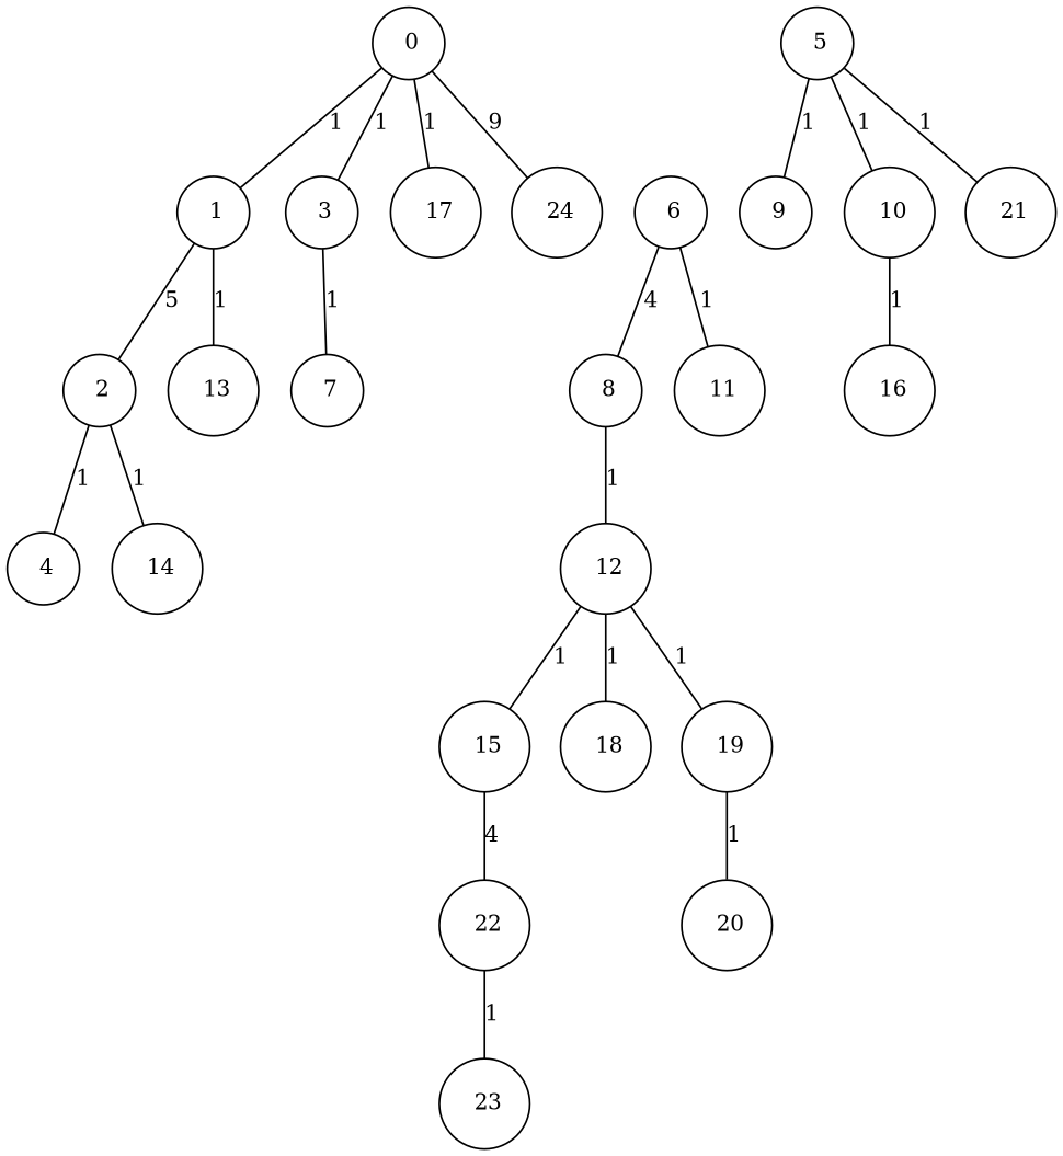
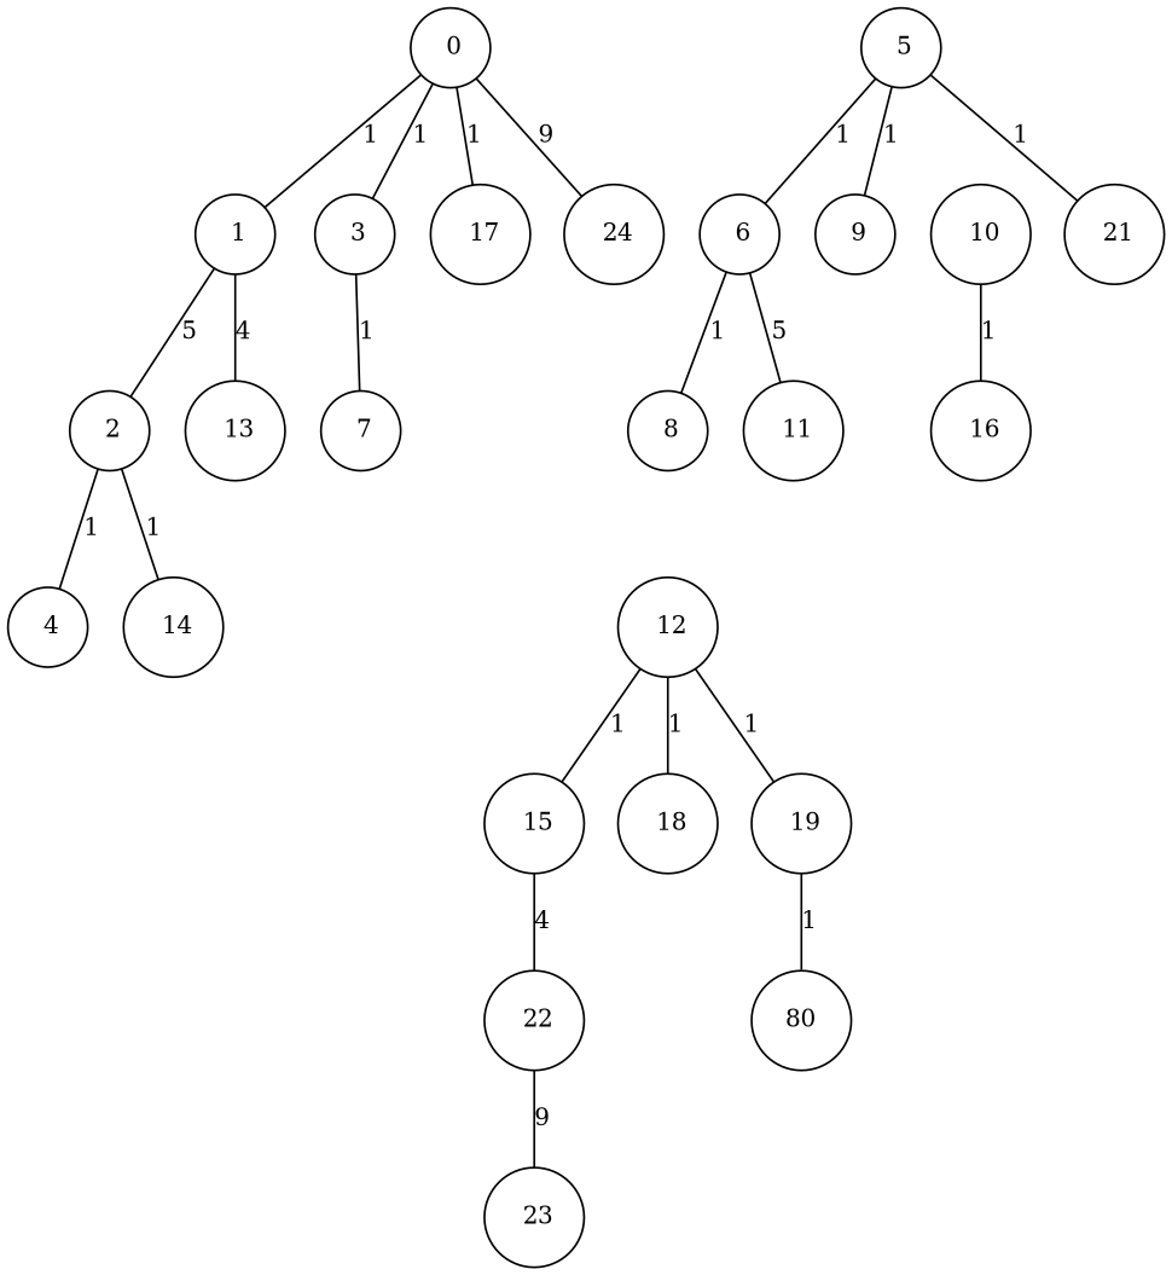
  graph {
    fixedsize="true;"
    node [color=black fontsize=12 hight=.12 shape=circle]
    edge [fontsize=12]
    n1 [label=" 0" width=.12]
    n2 [label=" 1" width=.12]
    n3 [label=" 3" width=.12]
    n4 [label=" 17" width=.12]
    n5 [label=" 24" width=.12]
    n6 [label=" 2" width=.12]
    n7 [label=" 13" width=.12]
    n8 [label=" 7" width=.12]
    n9 [label=" 4" width=.12]
    n10 [label=" 14" width=.12]
    n11 [label=" 6" width=.12]
    n12 [label=" 8" width=.12]
    n13 [label=" 11" width=.12]
    n14 [label=" 5" width=.12]
    n15 [label=" 9" width=.12]
    n16 [label=" 10" width=.12]
    n17 [label=" 21" width=.12]
    n18 [label=" 16" width=.12]
    n19 [label=" 12" width=.12]
    n20 [label=" 15" width=.12]
    n21 [label=" 18" width=.12]
    n22 [label=" 19" width=.12]
    n23 [label=" 22" width=.12]
-   n24 [label=" 20" width=.12]
+   n24 [label=80 width=.12]
    n25 [label=" 23" width=.12]
    n1 -- n2 [label=1]
    n1 -- n3 [label=1]
    n1 -- n4 [label=1]
    n1 -- n5 [label=9]
    n2 -- n6 [label=5]
-   n2 -- n7 [label=1]
+   n2 -- n7 [label=4]
    n3 -- n8 [label=1]
    n6 -- n9 [label=1]
    n6 -- n10 [label=1]
-   n11 -- n12 [label=4]
-   n11 -- n13 [label=1]
-   n12 -- n19 [label=1]
+   n11 -- n12 [label=1]
+   n11 -- n13 [label=5]
    n14 -- n15 [label=1]
-   n14 -- n16 [label=1]
+   n14 -- n11 [label=1]
    n14 -- n17 [label=1]
    n16 -- n18 [label=1]
    n19 -- n20 [label=1]
    n19 -- n21 [label=1]
    n19 -- n22 [label=1]
    n20 -- n23 [label=4]
    n22 -- n24 [label=1]
-   n23 -- n25 [label=1]
+   n23 -- n25 [label=9]
  }
